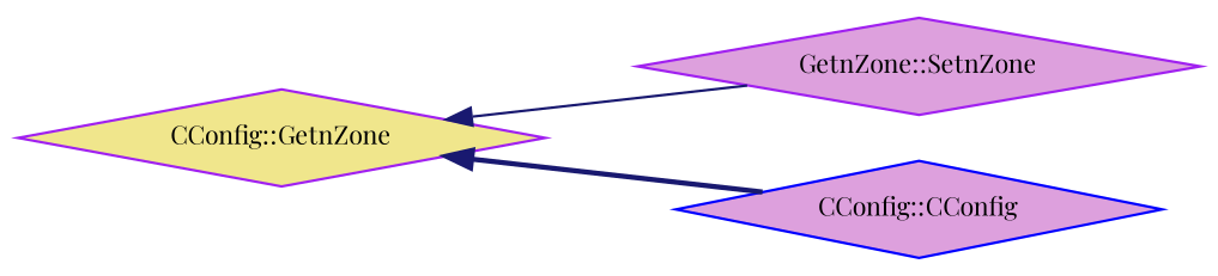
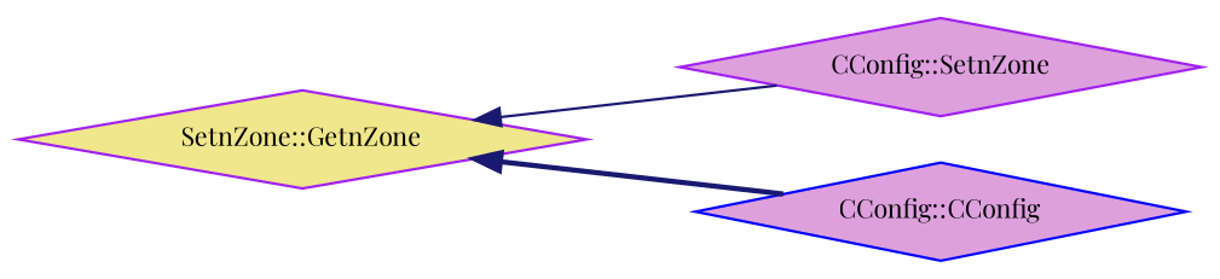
  digraph {
    fontname="Playfair Display"
    rankdir=LR
    node [color=purple fillcolor=plum fontname="Playfair Display" fontsize=10 shape=diamond style=filled]
    edge [color=midnightblue dir=back fontname="Playfair Display" fontsize=10 labelfontname=Helvetica labelfontsize=10]
-   n1 [fillcolor=khaki fontcolor=black height=0.2 label="CConfig::GetnZone" width=0.4]
-   n2 [height=0.2 label="GetnZone::SetnZone" width=0.4]
+   n1 [fillcolor=khaki fontcolor=black height=0.2 label="SetnZone::GetnZone" width=0.4]
+   n2 [height=0.2 label="CConfig::SetnZone" width=0.4]
    n3 [color=blue height=0.2 label="CConfig::CConfig" width=0.4]
    n1 -> n2 [style=solid]
    n1 -> n3 [style=bold]
  }
